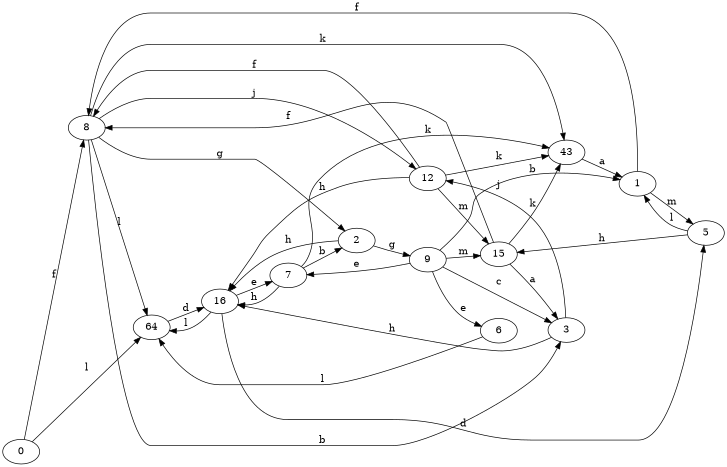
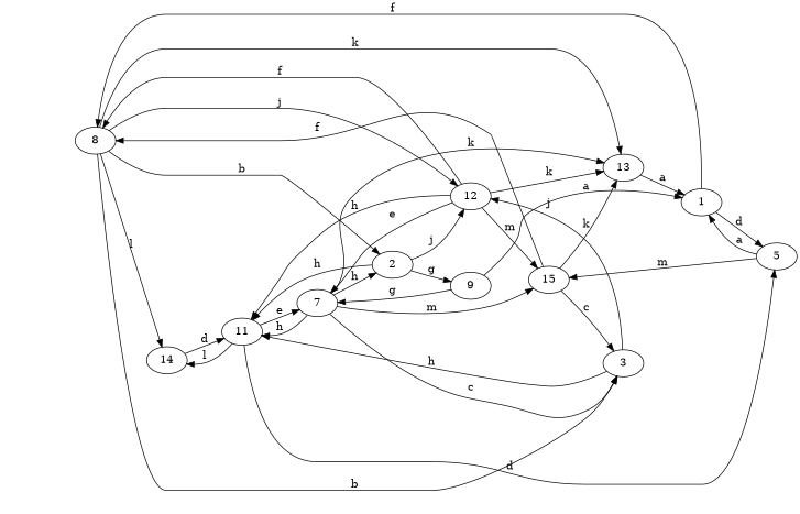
  strict digraph {
    rankdir=LR
-   0
    8
-   14 [label=64]
+   14
    2
    12
    3
-   13 [label=43]
-   11 [label=16]
+   13
+   11
    1
    5
    15
    9
-   6
    7
-   0 -> 8 [label=f]
-   0 -> 14 [label=l]
    8 -> 14 [label=l]
-   8 -> 2 [label=g]
+   8 -> 2 [label=b]
    8 -> 12 [label=j]
    8 -> 3 [label=b]
    8 -> 13 [label=k]
    14 -> 11 [label=d]
+   2 -> 12 [label=j]
    2 -> 11 [label=h]
    2 -> 9 [label=g]
    12 -> 8 [label=f]
    12 -> 13 [label=k]
    12 -> 11 [label=h]
    12 -> 15 [label=m]
+   12 -> 7 [label=e]
    3 -> 12 [label=j]
    3 -> 11 [label=h]
    13 -> 1 [label=a]
    11 -> 14 [label=l]
    11 -> 5 [label=d]
    11 -> 7 [label=e]
    1 -> 8 [label=f]
-   1 -> 5 [label=m]
-   5 -> 1 [label=l]
-   5 -> 15 [label=h]
+   1 -> 5 [label=d]
+   5 -> 1 [label=a]
+   5 -> 15 [label=m]
    15 -> 8 [label=f]
-   15 -> 3 [label=a]
+   15 -> 3 [label=c]
    15 -> 13 [label=k]
-   9 -> 3 [label=c]
-   9 -> 1 [label=b]
-   9 -> 15 [label=m]
-   9 -> 6 [label=e]
-   9 -> 7 [label=e]
-   6 -> 14 [label=l]
-   7 -> 2 [label=b]
+   7 -> 3 [label=c]
+   9 -> 1 [label=a]
+   7 -> 15 [label=m]
+   9 -> 7 [label=g]
+   7 -> 2 [label=h]
    7 -> 13 [label=k]
    7 -> 11 [label=h]
  }
